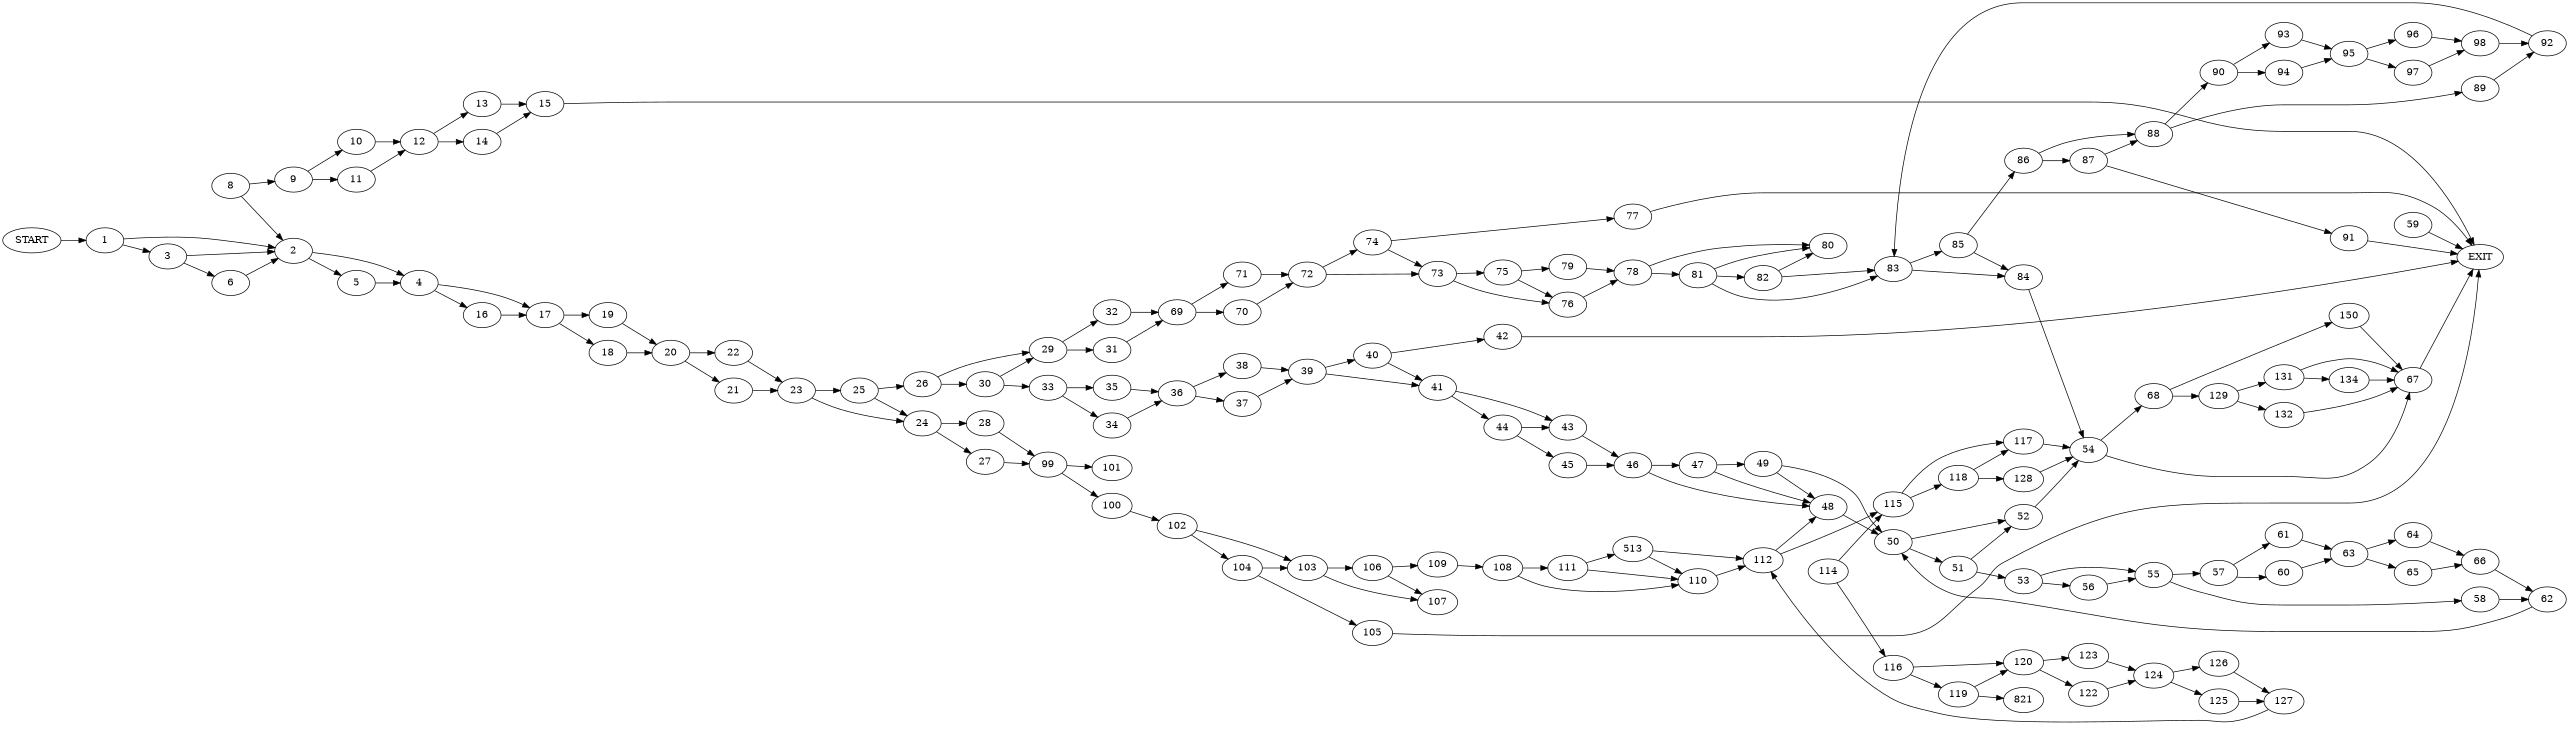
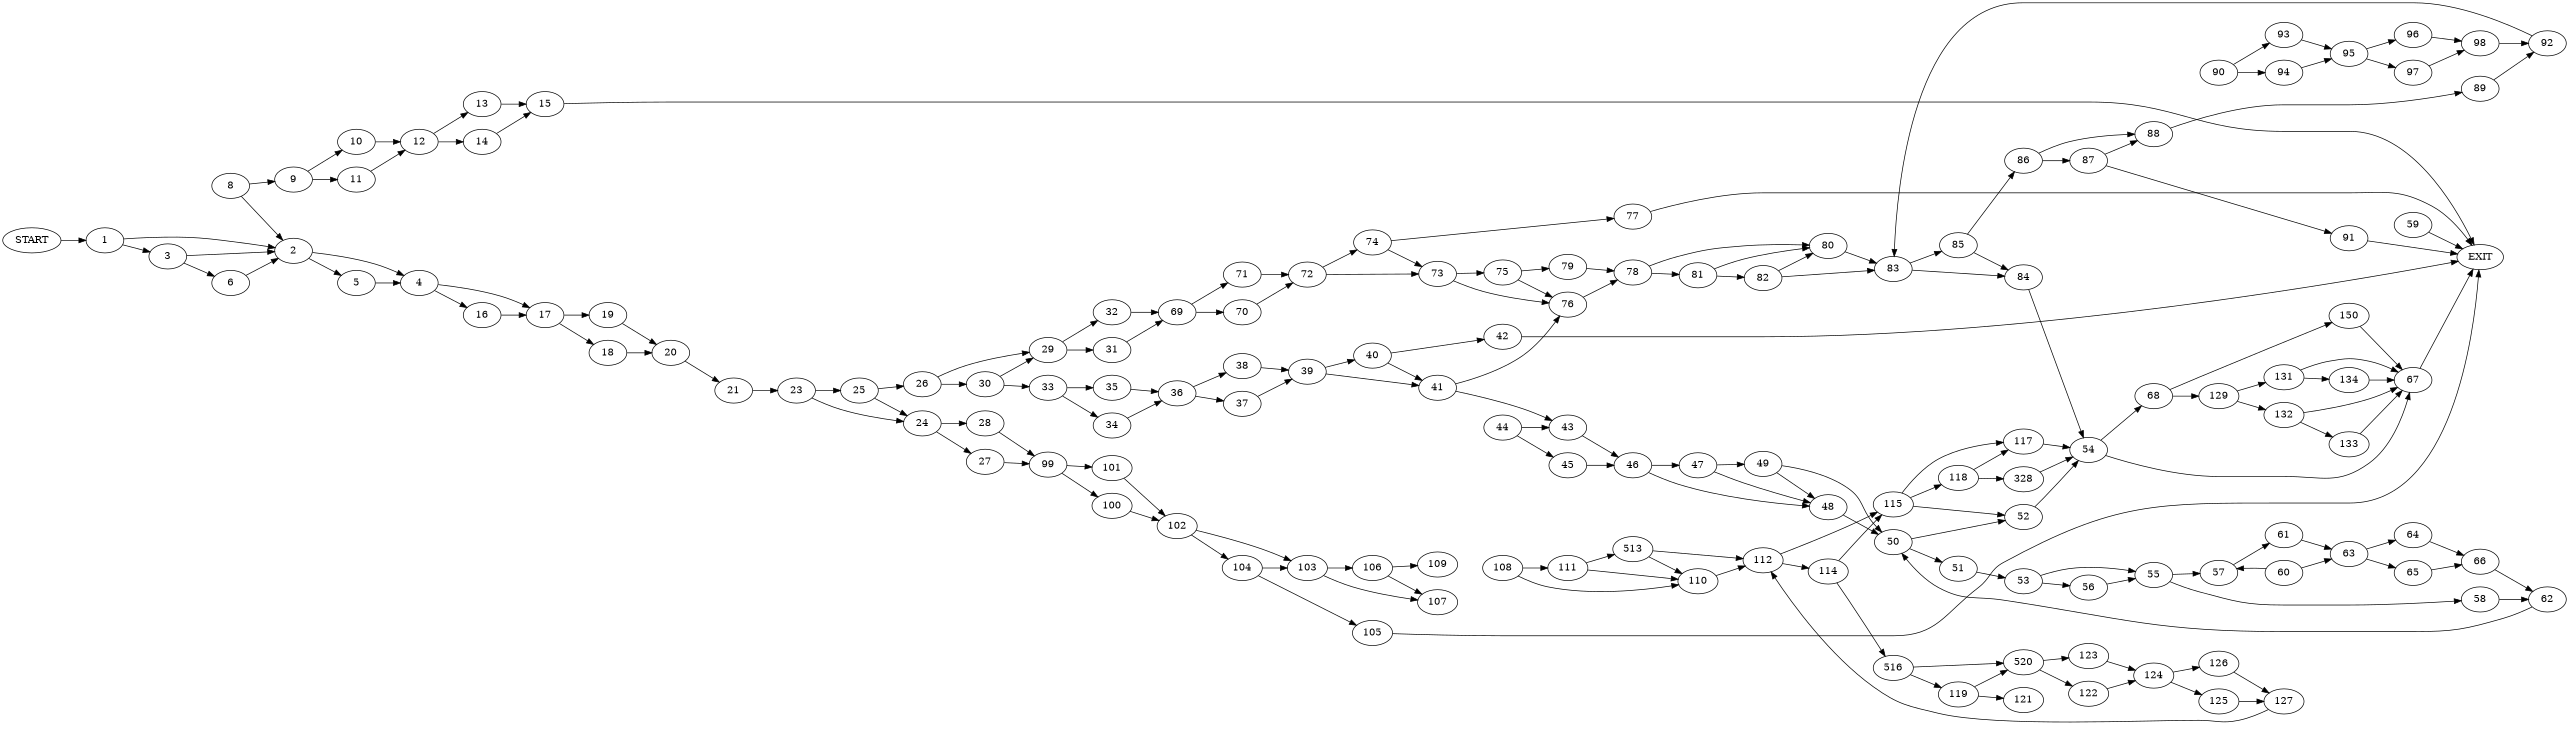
  digraph {
    rankdir=LR
    n1 [label=START]
    1
    2
    3
    n5 [label=EXIT]
    4
    5
    6
    16
    17
    18
    19
    8
    9
    10
    11
    12
    13
    14
    15
    20
    21
-   22
    23
    24
    25
    27
    28
    26
    99
    29
    30
    31
    32
    33
    100
    101
    69
    34
    35
    70
    71
    36
    37
    38
    39
    40
    41
    42
    43
    44
    46
    45
    47
    48
    49
    50
    51
    52
    53
    54
    55
    56
    67
    68
    57
    58
    129
    n69 [label=150]
    60
    61
    62
    59
    63
    64
    65
    66
    131
    132
    72
    73
    74
    75
    76
    77
    79
    78
    80
    81
    83
    82
    84
    85
    86
    87
    88
    91
    89
    90
    92
    93
    94
    95
    96
    97
    98
    102
    103
    104
    106
    107
    105
    109
    108
    110
    111
    112
    n118 [label=513]
    114
    115
-   116
+   116 [label=516]
    117
    118
    119
-   120
-   128
-   121 [label=821]
+   120 [label=520]
+   128 [label=328]
+   121
    122
    123
    124
    125
    126
    127
    134
+   133
    n1 -> 1
    1 -> 2
    1 -> 3
    2 -> 4
    2 -> 5
    3 -> 2
    3 -> 6
    4 -> 16
    4 -> 17
    5 -> 4
    6 -> 2
    16 -> 17
    17 -> 18
    17 -> 19
    18 -> 20
    19 -> 20
    8 -> 2
    8 -> 9
    9 -> 10
    9 -> 11
    10 -> 12
    11 -> 12
    12 -> 13
    12 -> 14
    13 -> 15
    14 -> 15
    15 -> n5
    20 -> 21
-   20 -> 22
    21 -> 23
-   22 -> 23
    23 -> 24
    23 -> 25
    24 -> 27
    24 -> 28
    25 -> 24
    25 -> 26
    27 -> 99
    28 -> 99
    26 -> 29
    26 -> 30
    99 -> 100
    99 -> 101
    29 -> 31
    29 -> 32
    30 -> 29
    30 -> 33
    31 -> 69
    32 -> 69
    33 -> 34
    33 -> 35
    100 -> 102
+   101 -> 102
    69 -> 70
    69 -> 71
    34 -> 36
    35 -> 36
    70 -> 72
    71 -> 72
    36 -> 37
    36 -> 38
    37 -> 39
    38 -> 39
    39 -> 40
    39 -> 41
    40 -> 41
    40 -> 42
    41 -> 43
-   41 -> 44
+   41 -> 76
    42 -> n5
    43 -> 46
    44 -> 43
    44 -> 45
    46 -> 47
    46 -> 48
    45 -> 46
    47 -> 48
    47 -> 49
    48 -> 50
    49 -> 48
    49 -> 50
    50 -> 51
    50 -> 52
-   51 -> 52
+   115 -> 52
    51 -> 53
    52 -> 54
    53 -> 55
    53 -> 56
    54 -> 67
    54 -> 68
    55 -> 57
    55 -> 58
    56 -> 55
    67 -> n5
    68 -> 129
    68 -> n69
-   57 -> 60
+   60 -> 57
    57 -> 61
    58 -> 62
    129 -> 131
    129 -> 132
    n69 -> 67
    60 -> 63
    61 -> 63
    62 -> 50
    59 -> n5
    63 -> 64
    63 -> 65
    64 -> 66
    65 -> 66
    66 -> 62
    131 -> 67
    131 -> 134
    132 -> 67
+   132 -> 133
    72 -> 73
    72 -> 74
    73 -> 75
    73 -> 76
    74 -> 73
    74 -> 77
    75 -> 76
    75 -> 79
    76 -> 78
    77 -> n5
    79 -> 78
    78 -> 80
    78 -> 81
-   81 -> 83
+   80 -> 83
    81 -> 80
    81 -> 82
    83 -> 84
    83 -> 85
    82 -> 80
    82 -> 83
    84 -> 54
    85 -> 84
    85 -> 86
    86 -> 87
    86 -> 88
    87 -> 88
    87 -> 91
    88 -> 89
-   88 -> 90
    91 -> n5
    89 -> 92
    90 -> 93
    90 -> 94
    92 -> 83
    93 -> 95
    94 -> 95
    95 -> 96
    95 -> 97
    96 -> 98
    97 -> 98
    98 -> 92
    102 -> 103
    102 -> 104
    103 -> 106
    103 -> 107
    104 -> 103
    104 -> 105
    106 -> 107
    106 -> 109
    105 -> n5
-   109 -> 108
    108 -> 110
    108 -> 111
    110 -> 112
    111 -> 110
    111 -> n118
-   112 -> 48
+   112 -> 114
    112 -> 115
    n118 -> 110
    n118 -> 112
    114 -> 115
    114 -> 116
    115 -> 117
    115 -> 118
    116 -> 119
    116 -> 120
    117 -> 54
    118 -> 117
    118 -> 128
    119 -> 120
    119 -> 121
    120 -> 122
    120 -> 123
    128 -> 54
    122 -> 124
    123 -> 124
    124 -> 125
    124 -> 126
    125 -> 127
    126 -> 127
    127 -> 112
    134 -> 67
+   133 -> 67
  }
